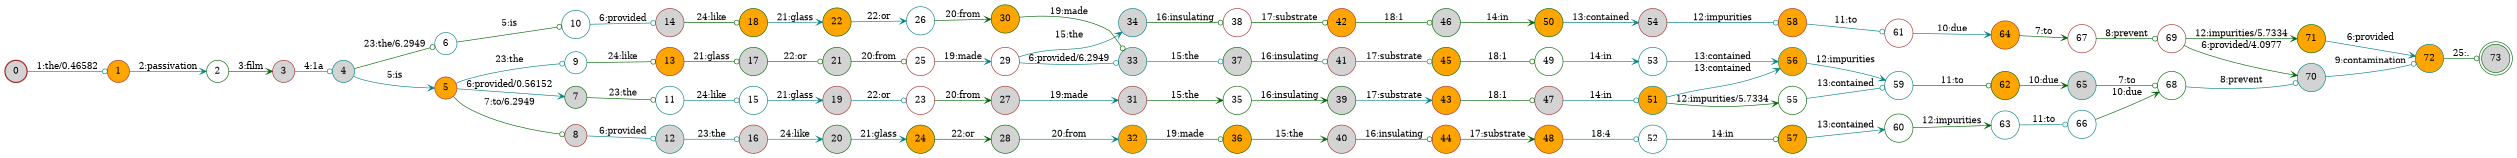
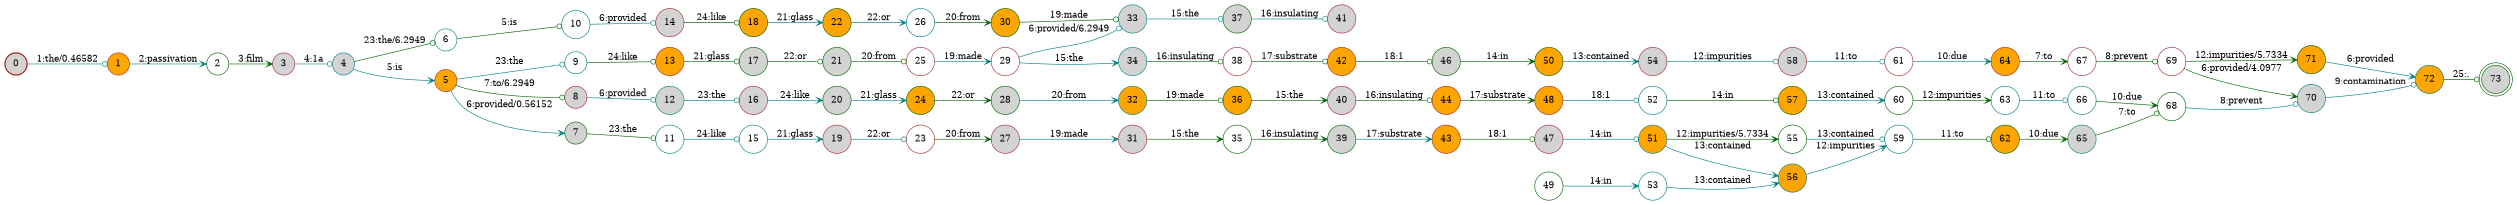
  digraph {
    nodesep=0.25
    rankdir=LR
    ranksep=0.4
    node [color=brown fillcolor=lightgrey fontsize=14 shape=circle style="solid,filled"]
    edge [arrowhead=odot color=teal fontsize=14]
    n1 [label=0 style="bold,filled"]
    n2 [fillcolor=orange label=1]
    n3 [color=darkgreen fillcolor=white label=2]
    n4 [label=3]
    n5 [color=teal label=4]
    n6 [color=teal fillcolor=white label=6]
    n7 [fillcolor=orange label=5]
    n8 [color=teal fillcolor=white label=10]
    n9 [color=teal fillcolor=white label=9]
    n10 [color=darkgreen label=7]
    n11 [label=8]
    n12 [label=14]
    n13 [fillcolor=orange label=13]
    n14 [color=teal fillcolor=white label=11]
    n15 [color=teal label=12]
    n16 [color=darkgreen label=17]
    n17 [color=teal fillcolor=white label=15]
    n18 [label=16]
    n19 [color=darkgreen fillcolor=orange label=18]
    n20 [label=19]
    n21 [color=darkgreen label=20]
    n22 [color=darkgreen label=21]
    n23 [color=darkgreen fillcolor=orange label=22]
    n24 [fillcolor=white label=23]
    n25 [color=darkgreen fillcolor=orange label=24]
    n26 [fillcolor=white label=25]
    n27 [color=teal fillcolor=white label=26]
    n28 [label=27]
    n29 [color=darkgreen label=28]
    n30 [fillcolor=white label=29]
    n31 [color=darkgreen fillcolor=orange label=30]
    n32 [label=31]
    n33 [color=teal fillcolor=orange label=32]
    n34 [color=teal label=34]
    n35 [color=teal label=33]
    n36 [color=darkgreen fillcolor=white label=35]
    n37 [color=darkgreen fillcolor=orange label=36]
    n38 [fillcolor=white label=38]
    n39 [color=darkgreen label=37]
    n40 [color=darkgreen label=39]
    n41 [label=40]
    n42 [fillcolor=orange label=42]
    n43 [label=41]
    n44 [fillcolor=orange label=43]
    n45 [fillcolor=orange label=44]
-   n46 [color=darkgreen fillcolor=orange label=45]
    n47 [color=darkgreen label=46]
    n48 [label=47]
    n49 [fillcolor=orange label=48]
    n50 [color=darkgreen fillcolor=white label=49]
    n51 [color=darkgreen fillcolor=orange label=50]
    n52 [color=teal fillcolor=orange label=51]
    n53 [color=teal fillcolor=white label=52]
    n54 [color=teal fillcolor=white label=53]
    n55 [label=54]
    n56 [color=darkgreen fillcolor=white label=55]
    n57 [color=teal fillcolor=orange label=56]
    n58 [color=darkgreen fillcolor=orange label=57]
-   n59 [fillcolor=orange label=58]
+   n59 [label=58]
    n60 [color=teal fillcolor=white label=59]
    n61 [color=darkgreen fillcolor=white label=60]
    n62 [fillcolor=white label=61]
    n63 [color=darkgreen fillcolor=orange label=62]
    n64 [color=teal fillcolor=white label=63]
    n65 [fillcolor=orange label=64]
    n66 [color=teal label=65]
    n67 [color=teal fillcolor=white label=66]
    n68 [fillcolor=white label=67]
    n69 [color=darkgreen fillcolor=white label=68]
    n70 [fillcolor=white label=69]
    n71 [color=teal label=70]
    n72 [color=darkgreen fillcolor=orange label=71]
    n73 [color=teal fillcolor=orange label=72]
    n74 [color=darkgreen label=73 shape=doublecircle]
    n1 -> n2 [label="1:the/0.46582"]
    n2 -> n3 [arrowhead=vee label="2:passivation"]
    n3 -> n4 [arrowhead=vee color=darkgreen label="3:film"]
    n4 -> n5 [label="4:1a"]
    n5 -> n6 [color=darkgreen label="23:the/6.2949"]
    n5 -> n7 [arrowhead=vee label="5:is"]
    n6 -> n8 [color=darkgreen label="5:is"]
    n7 -> n9 [label="23:the"]
    n7 -> n10 [arrowhead=vee label="6:provided/0.56152"]
    n7 -> n11 [color=darkgreen label="7:to/6.2949"]
    n8 -> n12 [label="6:provided"]
    n9 -> n13 [color=darkgreen label="24:like"]
    n10 -> n14 [color=darkgreen label="23:the"]
    n11 -> n15 [label="6:provided"]
    n12 -> n19 [color=darkgreen label="24:like"]
    n13 -> n16 [color=darkgreen label="21:glass"]
    n14 -> n17 [label="24:like"]
    n15 -> n18 [label="23:the"]
    n16 -> n22 [color=darkgreen label="22:or"]
    n17 -> n20 [arrowhead=vee label="21:glass"]
    n18 -> n21 [arrowhead=vee label="24:like"]
    n19 -> n23 [arrowhead=vee label="21:glass"]
    n20 -> n24 [label="22:or"]
    n21 -> n25 [arrowhead=vee label="21:glass"]
    n22 -> n26 [color=darkgreen label="20:from"]
    n23 -> n27 [arrowhead=vee label="22:or"]
    n24 -> n28 [arrowhead=vee color=darkgreen label="20:from"]
    n25 -> n29 [arrowhead=vee color=darkgreen label="22:or"]
    n26 -> n30 [arrowhead=vee label="19:made"]
    n27 -> n31 [arrowhead=vee color=darkgreen label="20:from"]
    n28 -> n32 [arrowhead=vee label="19:made"]
    n29 -> n33 [arrowhead=vee label="20:from"]
    n30 -> n34 [arrowhead=vee label="15:the"]
    n30 -> n35 [label="6:provided/6.2949"]
    n31 -> n35 [color=darkgreen label="19:made"]
    n32 -> n36 [arrowhead=vee color=darkgreen label="15:the"]
    n33 -> n37 [color=darkgreen label="19:made"]
    n34 -> n38 [color=darkgreen label="16:insulating"]
    n35 -> n39 [label="15:the"]
    n36 -> n40 [arrowhead=vee color=darkgreen label="16:insulating"]
    n37 -> n41 [arrowhead=vee color=darkgreen label="15:the"]
    n38 -> n42 [color=darkgreen label="17:substrate"]
    n39 -> n43 [label="16:insulating"]
    n40 -> n44 [arrowhead=vee label="17:substrate"]
    n41 -> n45 [color=darkgreen label="16:insulating"]
    n42 -> n47 [color=darkgreen label="18:1"]
-   n43 -> n46 [label="17:substrate"]
    n44 -> n48 [color=darkgreen label="18:1"]
    n45 -> n49 [arrowhead=vee color=darkgreen label="17:substrate"]
-   n46 -> n50 [color=darkgreen label="18:1"]
    n47 -> n51 [arrowhead=vee color=darkgreen label="14:in"]
    n48 -> n52 [label="14:in"]
-   n49 -> n53 [label="18:4"]
+   n49 -> n53 [label="18:1"]
    n50 -> n54 [arrowhead=vee label="14:in"]
    n51 -> n55 [arrowhead=vee label="13:contained"]
    n52 -> n56 [arrowhead=vee color=darkgreen label="12:impurities/5.7334"]
    n52 -> n57 [arrowhead=vee label="13:contained"]
    n53 -> n58 [color=darkgreen label="14:in"]
    n54 -> n57 [arrowhead=vee label="13:contained"]
    n55 -> n59 [label="12:impurities"]
    n56 -> n60 [label="13:contained"]
    n57 -> n60 [arrowhead=vee label="12:impurities"]
    n58 -> n61 [arrowhead=vee label="13:contained"]
    n59 -> n62 [label="11:to"]
    n60 -> n63 [color=darkgreen label="11:to"]
    n61 -> n64 [arrowhead=vee color=darkgreen label="12:impurities"]
    n62 -> n65 [arrowhead=vee label="10:due"]
    n63 -> n66 [arrowhead=vee color=darkgreen label="10:due"]
    n64 -> n67 [label="11:to"]
    n65 -> n68 [arrowhead=vee color=darkgreen label="7:to"]
    n66 -> n69 [color=darkgreen label="7:to"]
    n67 -> n69 [arrowhead=vee color=darkgreen label="10:due"]
    n68 -> n70 [color=darkgreen label="8:prevent"]
    n69 -> n71 [label="8:prevent"]
    n70 -> n71 [arrowhead=vee color=darkgreen label="6:provided/4.0977"]
    n70 -> n72 [arrowhead=vee color=darkgreen label="12:impurities/5.7334"]
    n71 -> n73 [label="9:contamination"]
    n72 -> n73 [arrowhead=vee label="6:provided"]
    n73 -> n74 [color=darkgreen label="25:."]
  }
